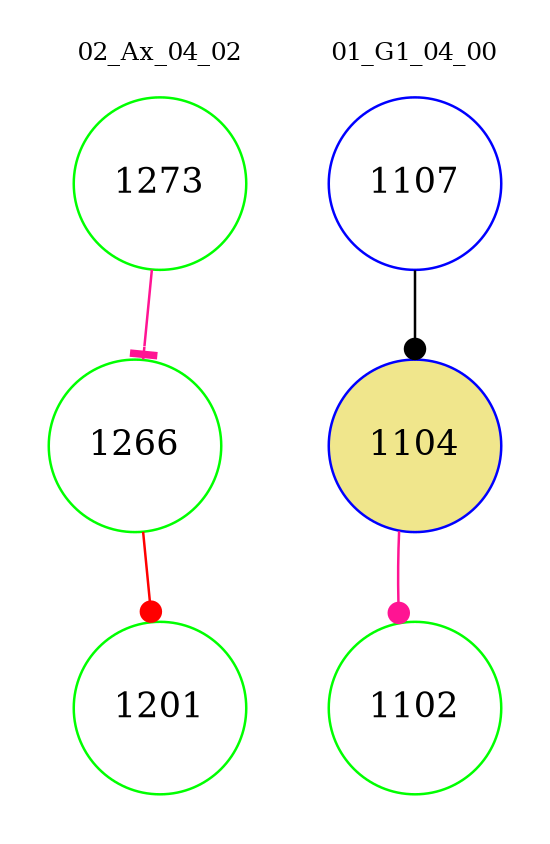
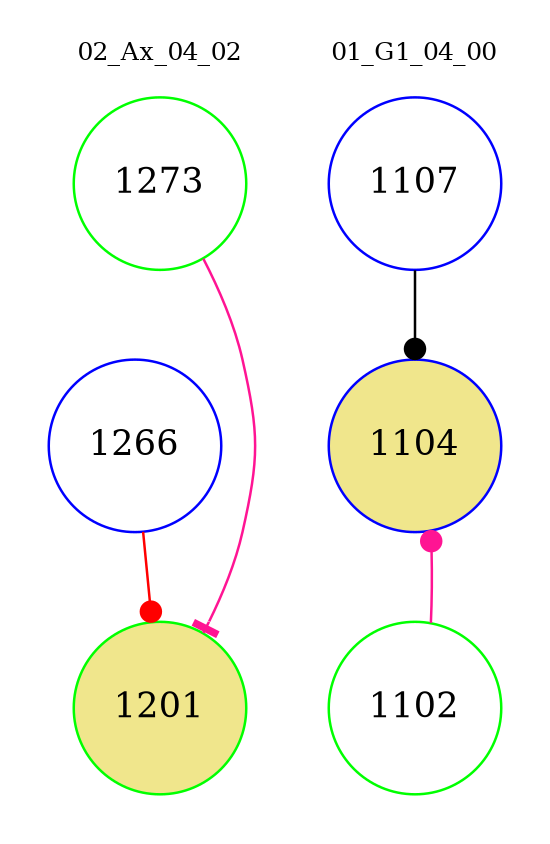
  digraph {
    node [color=green fillcolor=white shape=circle style=filled]
    edge [arrowhead=dot color=deeppink]
    n1 [label=1273]
-   n2 [label=1266]
-   n3 [label=1201]
+   n2 [color=blue label=1266]
+   n3 [fillcolor=khaki label=1201]
    n4 [color=blue label=1107]
    n5 [color=blue fillcolor=khaki label=1104]
    n6 [label=1102]
    subgraph cluster_1 {
      color=white
      fontsize=10
      label="02_Ax_04_02"
      n1
      n2
      n3
    }
    subgraph cluster_2 {
      color=white
      fontsize=10
      label="01_G1_04_00"
      n4
      n5
      n6
    }
-   n1 -> n2 [arrowhead=tee]
+   n1 -> n3 [arrowhead=tee]
    n2 -> n3 [color=red]
    n4 -> n5 [color=black]
-   n5 -> n6
+   n6 -> n5
  }
